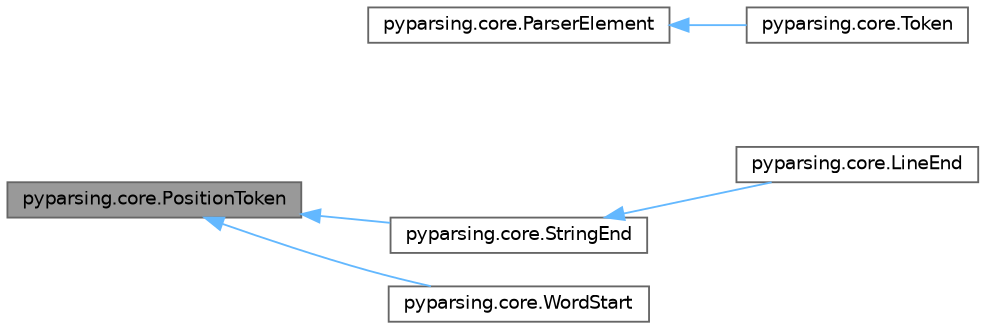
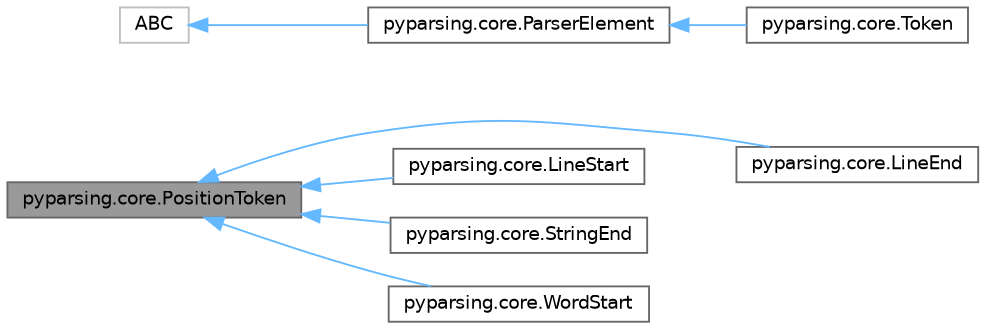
  digraph {
    rankdir=LR
    node [color=gray40 fillcolor=white fontname=Helvetica fontsize=10 shape=box style=filled]
    edge [color=steelblue1 dir=back fontname=Helvetica fontsize=10 labelfontname=Helvetica labelfontsize=10 style=solid]
    n1 [fillcolor=grey60 fontcolor=black height=0.2 label="pyparsing.core.PositionToken" width=0.4]
    n2 [height=0.2 label="pyparsing.core.LineEnd" width=0.4]
+   n3 [height=0.2 label="pyparsing.core.LineStart" width=0.4]
    n4 [height=0.2 label="pyparsing.core.StringEnd" width=0.4]
    n5 [height=0.2 label="pyparsing.core.WordStart" width=0.4]
    n6 [height=0.2 label="pyparsing.core.Token" width=0.4]
    n7 [height=0.2 label="pyparsing.core.ParserElement" width=0.4]
-   n4 -> n2
+   n8 [color=grey75 height=0.2 label=ABC width=0.4]
+   n1 -> n2
+   n1 -> n3
    n1 -> n4
    n1 -> n5
    n7 -> n6
+   n8 -> n7
  }
